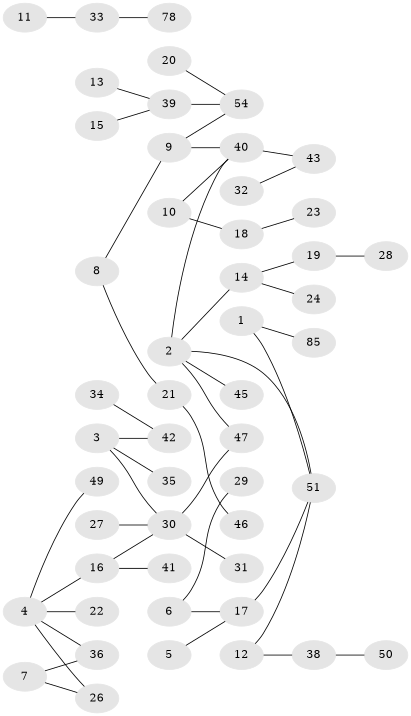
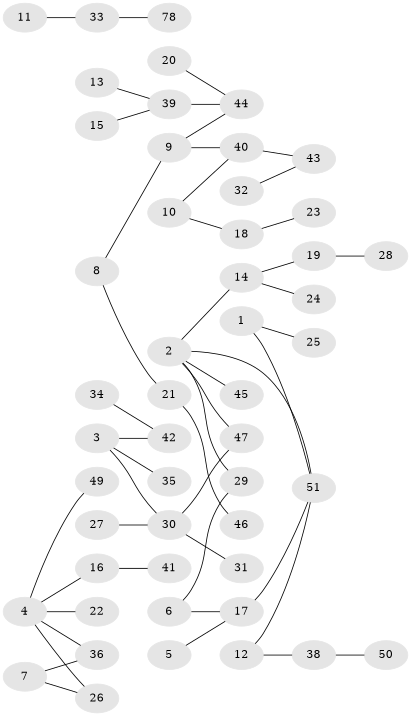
  graph {
    rankdir=LR
    node [color=gray90 style=filled]
    edge [weight=1.0]
    1
-   25 [label=85]
+   25
    51
    2
    14
    40
    45
    47
    19
    24
    43
    3
    30
    35
    42
    31
    4
    16
    22
    26
    49
    36
    11
    33
    41
    5
    17
    6
    29
    7
    8
    9
    21
-   44 [label=54]
+   44
    46
    10
    18
    23
    n39 [label=78]
    12
    38
    50
    13
    39
    28
    15
    20
    27
    32
    34
    1 -- 25
    1 -- 51
    2 -- 51
    2 -- 14
-   2 -- 40
+   2 -- 29
    2 -- 45
    2 -- 47
    14 -- 19
    14 -- 24
    40 -- 43
    19 -- 28
    3 -- 30
    3 -- 35
    3 -- 42
    30 -- 47
    30 -- 31
    4 -- 16
    4 -- 22
    4 -- 26
    4 -- 49
    4 -- 36
-   16 -- 30
    16 -- 41
    11 -- 33
    33 -- n39
    5 -- 17
    17 -- 51
    6 -- 17
    6 -- 29
    7 -- 26
    7 -- 36
    8 -- 9
    8 -- 21
    9 -- 40
    9 -- 44
    21 -- 46
    10 -- 40
    10 -- 18
    18 -- 23
    12 -- 51
    12 -- 38
    38 -- 50
    13 -- 39
    39 -- 44
    15 -- 39
    20 -- 44
    27 -- 30
    32 -- 43
    34 -- 42
  }
